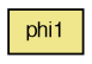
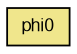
  digraph {
    rankdir=TB
-   n1 [color=black fillcolor=khaki fontcolor=black fontname=FreeSans fontsize=10 height=0.2 label=phi1 shape=record style=filled width=0.4]
+   n1 [color=black fillcolor=khaki fontcolor=black fontname=FreeSans fontsize=10 height=0.2 label=phi0 shape=record style=filled width=0.4]
  }
